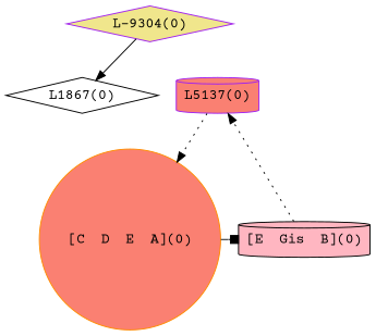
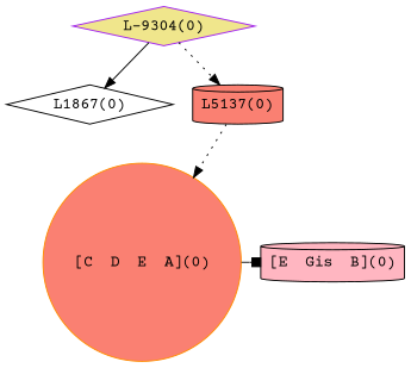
  digraph {
    fontname="Courier Prime"
    node [color=purple fillcolor=salmon fontname="Courier Prime" shape=diamond style=filled]
    edge [arrowhead=normal fontname="Courier Prime" style=solid]
    n1 [fillcolor=khaki label="L-9304(0)"]
    "L1867(0)" [color=black fillcolor=white]
-   "L5137(0)" [shape=cylinder]
+   "L5137(0)" [color=black shape=cylinder]
    "[E  Gis  B](0)" [color=black fillcolor=lightpink shape=cylinder]
    "[C  D  E  A](0)" [color=darkorange shape=circle]
    subgraph sub_1 {
      rank=min
      n1
    }
    subgraph sub_2 {
      rank=same
      "L1867(0)"
      "L5137(0)"
    }
    subgraph sub_3 {
      rank=max
      "[E  Gis  B](0)"
      "[C  D  E  A](0)"
    }
    n1 -> "L1867(0)"
-   "[E  Gis  B](0)" -> "L5137(0)" [style=dotted]
+   n1 -> "L5137(0)" [style=dotted]
    "L5137(0)" -> "[C  D  E  A](0)" [style=dotted]
    "[C  D  E  A](0)" -> "[E  Gis  B](0)" [arrowhead=box]
  }
